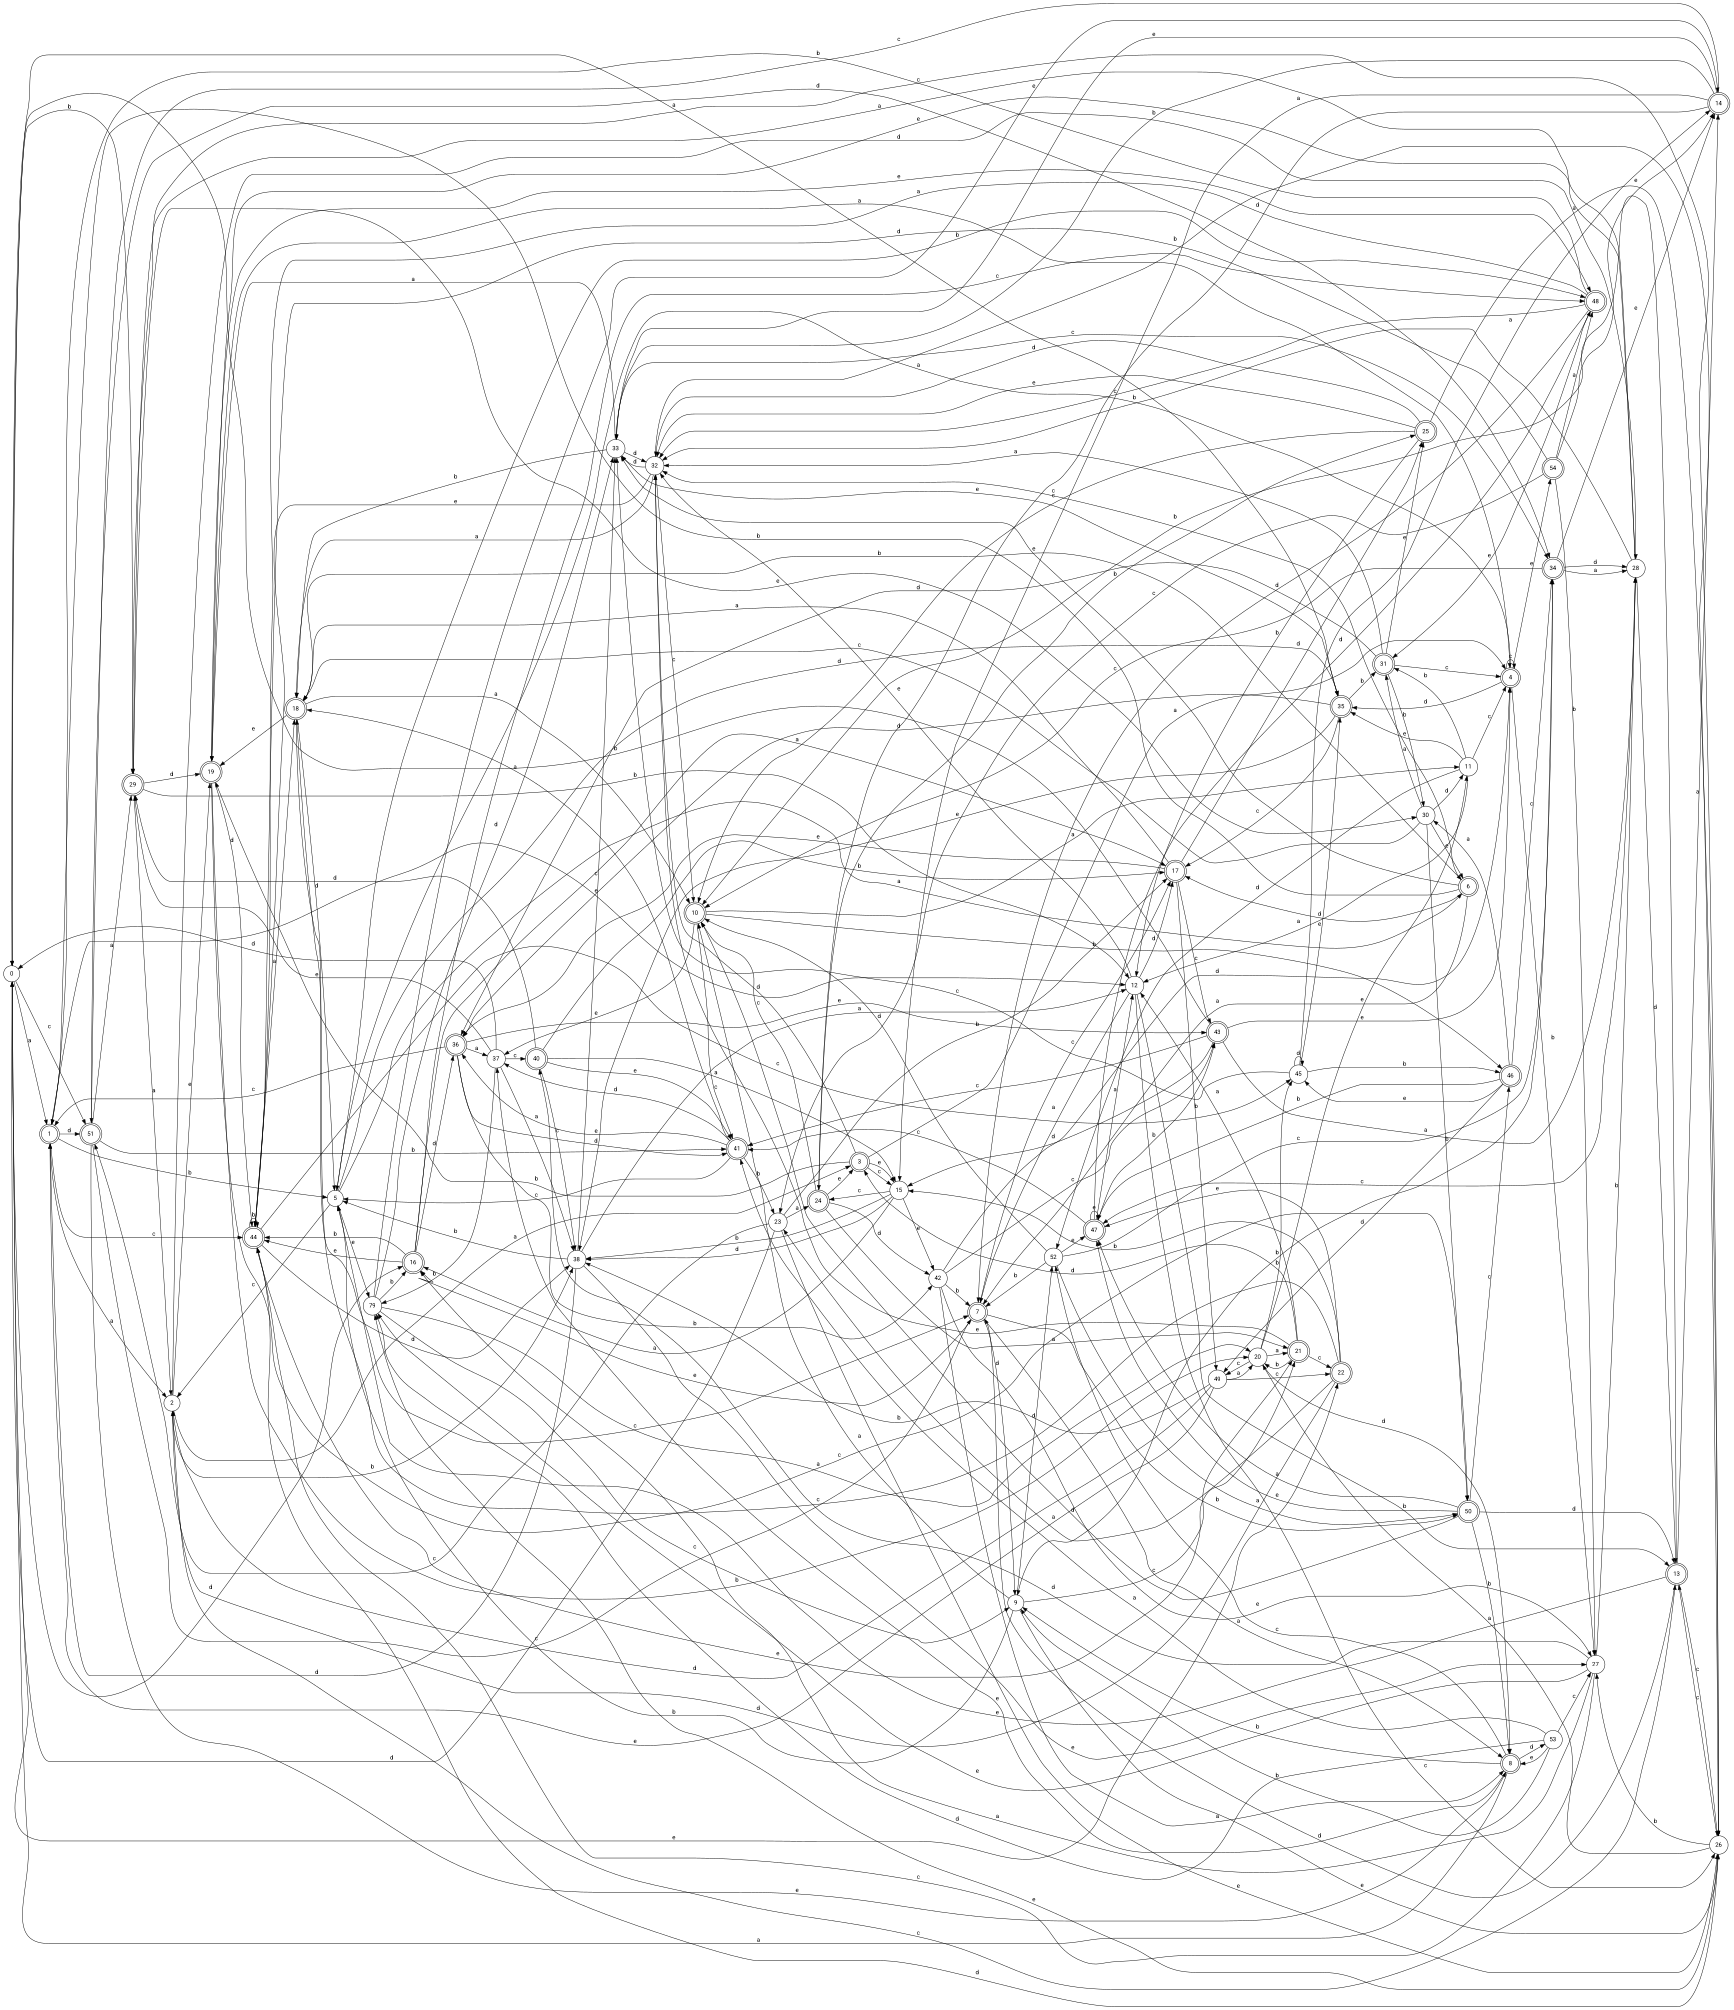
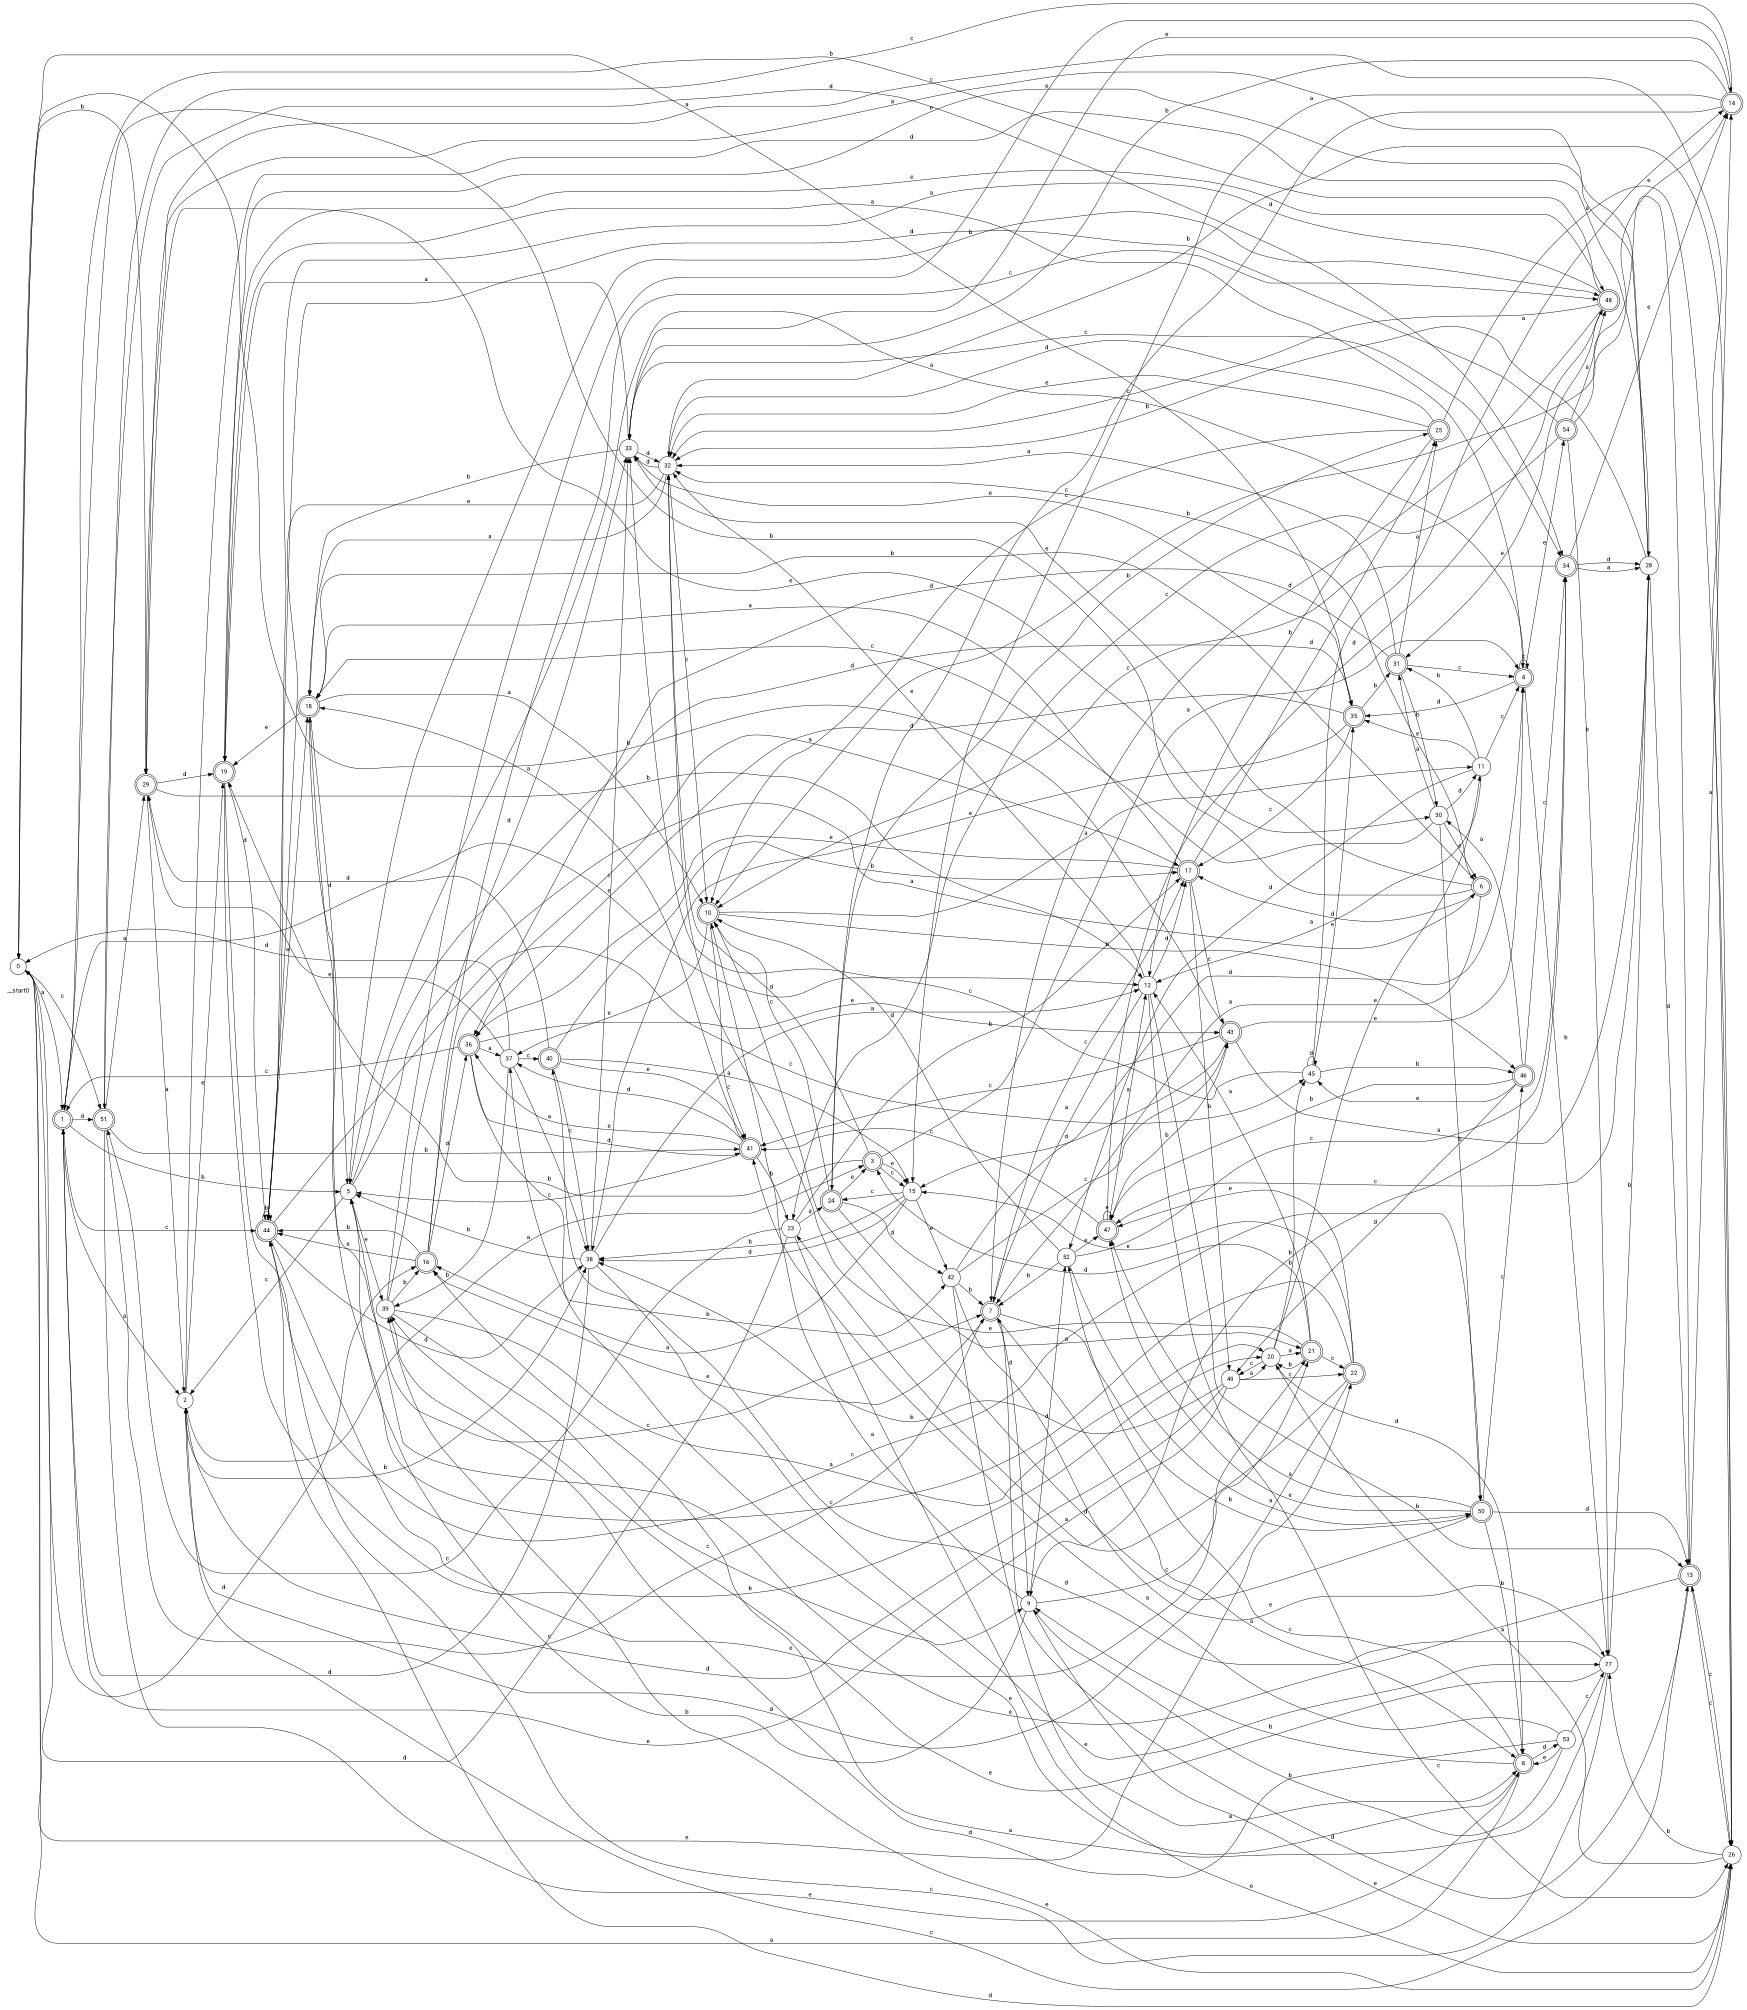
  digraph {
    fontname=Roboto
    rankdir=LR
    node [fontname=Roboto shape=doublecircle color=black fillcolor=white style="rounded,filled"]
    edge [fontname=Roboto]
+   __start0 [shape=none color="" fillcolor="" style=""]
    n2 [label=0 shape=circle style=filled]
    n3 [label=1]
    n4 [label=16]
    n5 [label=22]
    n6 [label=29]
    n7 [label=51]
    n8 [label=2 shape=circle style=filled]
    n9 [label=5 shape=circle style=filled]
    n10 [label=12 shape=circle style=filled]
    n11 [label=44]
    n12 [label=48]
    n13 [label=17]
    n14 [label=36]
    n15 [label=15 shape=circle style=filled]
    n16 [label=18]
    n17 [label=23 shape=circle style=filled]
    n18 [label=47]
    n19 [label=19]
    n20 [label=26 shape=circle style=filled]
    n21 [label=30 shape=circle style=filled]
    n22 [label=7]
    n23 [label=8]
    n24 [label=41]
    n25 [label=34]
    n26 [label=3]
    n27 [label=13]
    n28 [label=28 shape=circle style=filled]
    n29 [label=38 shape=circle style=filled]
    n30 [label=35]
    n31 [label=6]
-   n32 [label=79 shape=circle style=filled]
+   n32 [label=39 shape=circle style=filled]
    n33 [label=32 shape=circle style=filled]
    n34 [label=21 style=filled]
    n35 [label=45 shape=circle style=filled]
    n36 [label=4]
    n37 [label=10]
    n38 [label=14]
    n39 [label=50]
    n40 [label=20 shape=circle style=filled]
    n41 [label=27 shape=circle style=filled]
    n42 [label=33 shape=circle style=filled]
    n43 [label=54]
    n44 [label=24]
    n45 [label=42 shape=circle style=filled]
    n46 [label=40]
    n47 [label=31]
    n48 [label=9 shape=circle style=filled]
    n49 [label=25]
    n50 [label=43]
    n51 [label=49 shape=circle style=filled]
    n52 [label=37 shape=circle style=filled]
    n53 [label=52 shape=circle style=filled]
    n54 [label=53 shape=circle style=filled]
    n55 [label=46]
    n56 [label=11 shape=circle style=filled]
    n2 -> n3 [label=a]
    n2 -> n4 [label=d]
    n2 -> n5 [label=e]
    n2 -> n6 [label=b]
    n2 -> n7 [label=c]
    n3 -> n7 [label=d]
    n3 -> n8 [label=a]
    n3 -> n9 [label=b]
    n3 -> n10 [label=e]
    n3 -> n11 [label=c]
    n4 -> n11 [label=b]
    n4 -> n11 [label=e]
    n4 -> n12 [label=c]
    n4 -> n13 [label=a]
    n4 -> n14 [label=d]
    n5 -> n8 [label=d]
-   n5 -> n15 [label=b]
+   n5 -> n15 [label=e]
    n5 -> n16 [label=c]
    n5 -> n17 [label=a]
    n5 -> n18 [label=e]
    n6 -> n8 [label=a]
    n6 -> n10 [label=b]
    n6 -> n19 [label=d]
    n6 -> n20 [label=c]
    n6 -> n21 [label=e]
    n7 -> n6 [label=a]
    n7 -> n22 [label=c]
    n7 -> n23 [label=e]
    n7 -> n24 [label=b]
    n7 -> n25 [label=d]
    n8 -> n19 [label=e]
    n8 -> n26 [label=a]
    n8 -> n27 [label=c]
    n8 -> n28 [label=d]
    n8 -> n29 [label=b]
    n9 -> n8 [label=c]
    n9 -> n12 [label=b]
    n9 -> n30 [label=d]
    n9 -> n31 [label=a]
    n9 -> n32 [label=e]
    n10 -> n13 [label=d]
    n10 -> n20 [label=c]
    n10 -> n22 [label=a]
    n10 -> n27 [label=b]
    n10 -> n33 [label=e]
    n11 -> n11 [label=b]
    n11 -> n16 [label=a]
    n11 -> n29 [label=d]
    n11 -> n34 [label=e]
    n11 -> n35 [label=c]
    n12 -> n3 [label=b]
    n12 -> n11 [label=a]
    n12 -> n22 [label=d]
    n12 -> n33 [label=c]
    n12 -> n47 [label=e]
    n13 -> n14 [label=e]
    n13 -> n16 [label=a]
    n13 -> n49 [label=d]
    n13 -> n50 [label=c]
    n13 -> n51 [label=b]
    n14 -> n3 [label=c]
    n14 -> n24 [label=d]
    n14 -> n45 [label=b]
    n14 -> n50 [label=e]
    n14 -> n52 [label=a]
    n15 -> n4 [label=a]
    n15 -> n29 [label=b]
    n15 -> n29 [label=d]
    n15 -> n44 [label=c]
    n15 -> n45 [label=e]
    n16 -> n9 [label=d]
    n16 -> n19 [label=e]
    n16 -> n22 [label=c]
    n16 -> n31 [label=b]
    n16 -> n37 [label=a]
    n17 -> n2 [label=d]
    n17 -> n7 [label=c]
    n17 -> n13 [label=b]
    n17 -> n20 [label=e]
    n17 -> n44 [label=a]
    n18 -> n10 [label=a]
    n18 -> n12 [label=d]
    n18 -> n18 [label=e]
    n18 -> n24 [label=c]
    n18 -> n50 [label=b]
    n19 -> n11 [label=d]
    n19 -> n12 [label=e]
    n19 -> n36 [label=a]
    n19 -> n39 [label=c]
    n19 -> n40 [label=b]
    n20 -> n11 [label=d]
    n20 -> n27 [label=c]
    n20 -> n32 [label=e]
    n20 -> n40 [label=a]
    n20 -> n41 [label=b]
    n21 -> n16 [label=c]
    n21 -> n31 [label=e]
    n21 -> n39 [label=b]
    n21 -> n47 [label=a]
    n21 -> n56 [label=d]
    n22 -> n4 [label=e]
    n22 -> n13 [label=c]
    n22 -> n23 [label=a]
    n22 -> n39 [label=b]
    n22 -> n48 [label=d]
    n23 -> n2 [label=a]
    n23 -> n48 [label=b]
    n23 -> n52 [label=e]
    n23 -> n53 [label=c]
    n23 -> n54 [label=d]
    n24 -> n9 [label=c]
    n24 -> n14 [label=e]
    n24 -> n16 [label=a]
    n24 -> n17 [label=b]
    n24 -> n52 [label=d]
    n25 -> n28 [label=a]
    n25 -> n28 [label=d]
    n25 -> n37 [label=c]
    n25 -> n38 [label=e]
    n25 -> n48 [label=b]
    n26 -> n15 [label=c]
    n26 -> n15 [label=e]
    n26 -> n19 [label=b]
    n26 -> n33 [label=d]
    n26 -> n36 [label=a]
    n27 -> n9 [label=e]
    n27 -> n20 [label=c]
    n27 -> n22 [label=d]
    n27 -> n37 [label=b]
    n27 -> n38 [label=a]
    n28 -> n6 [label=a]
    n28 -> n18 [label=c]
    n28 -> n19 [label=e]
    n28 -> n27 [label=d]
    n28 -> n33 [label=b]
    n29 -> n3 [label=d]
    n29 -> n9 [label=b]
    n29 -> n10 [label=a]
    n29 -> n41 [label=e]
    n29 -> n42 [label=c]
    n30 -> n2 [label=a]
    n30 -> n13 [label=c]
    n30 -> n14 [label=d]
    n30 -> n29 [label=e]
    n30 -> n47 [label=b]
    n31 -> n3 [label=b]
    n31 -> n13 [label=d]
    n31 -> n22 [label=a]
    n31 -> n33 [label=c]
    n31 -> n42 [label=e]
    n32 -> n4 [label=b]
    n32 -> n38 [label=e]
    n32 -> n40 [label=a]
    n32 -> n42 [label=d]
    n32 -> n48 [label=c]
    n33 -> n11 [label=e]
    n33 -> n16 [label=a]
    n33 -> n20 [label=b]
    n33 -> n37 [label=c]
    n33 -> n42 [label=d]
    n34 -> n5 [label=c]
    n34 -> n10 [label=a]
    n34 -> n26 [label=d]
    n34 -> n33 [label=e]
    n34 -> n40 [label=b]
    n35 -> n30 [label=e]
    n35 -> n35 [label=d]
    n35 -> n38 [label=a]
    n35 -> n42 [label=c]
    n35 -> n55 [label=b]
    n36 -> n9 [label=a]
    n36 -> n30 [label=d]
    n36 -> n36 [label=c]
    n36 -> n41 [label=b]
    n36 -> n43 [label=e]
    n37 -> n24 [label=c]
    n37 -> n52 [label=e]
    n37 -> n55 [label=b]
    n37 -> n56 [label=a]
    n38 -> n7 [label=c]
    n38 -> n15 [label=a]
    n38 -> n42 [label=b]
    n38 -> n42 [label=e]
    n38 -> n44 [label=d]
    n39 -> n18 [label=a]
    n39 -> n18 [label=e]
    n39 -> n23 [label=b]
    n39 -> n27 [label=d]
    n39 -> n37 [label=d]
    n39 -> n55 [label=c]
    n40 -> n23 [label=d]
    n40 -> n34 [label=a]
    n40 -> n35 [label=b]
    n40 -> n51 [label=c]
    n40 -> n56 [label=e]
    n41 -> n4 [label=a]
    n41 -> n11 [label=c]
    n41 -> n28 [label=b]
    n41 -> n32 [label=e]
    n41 -> n46 [label=d]
    n42 -> n16 [label=b]
    n42 -> n19 [label=a]
    n42 -> n25 [label=c]
    n42 -> n30 [label=e]
    n42 -> n33 [label=d]
    n43 -> n11 [label=d]
    n43 -> n12 [label=a]
    n43 -> n17 [label=c]
    n43 -> n38 [label=e]
    n43 -> n41 [label=b]
    n44 -> n26 [label=e]
    n44 -> n34 [label=a]
    n44 -> n37 [label=c]
    n44 -> n45 [label=d]
    n44 -> n49 [label=b]
    n45 -> n22 [label=b]
    n45 -> n23 [label=a]
    n45 -> n36 [label=d]
    n45 -> n41 [label=e]
    n45 -> n50 [label=c]
    n46 -> n6 [label=d]
    n46 -> n13 [label=b]
    n46 -> n15 [label=a]
    n46 -> n24 [label=e]
    n46 -> n29 [label=c]
    n47 -> n14 [label=d]
    n47 -> n21 [label=b]
    n47 -> n33 [label=a]
    n47 -> n36 [label=c]
    n47 -> n49 [label=e]
    n48 -> n9 [label=b]
    n48 -> n20 [label=e]
    n48 -> n34 [label=c]
    n48 -> n37 [label=a]
    n48 -> n53 [label=d]
    n49 -> n10 [label=b]
    n49 -> n20 [label=a]
    n49 -> n33 [label=d]
    n49 -> n33 [label=e]
    n49 -> n37 [label=c]
    n50 -> n2 [label=b]
    n50 -> n15 [label=d]
    n50 -> n24 [label=c]
    n50 -> n28 [label=a]
    n50 -> n36 [label=e]
    n51 -> n3 [label=e]
    n51 -> n5 [label=c]
    n51 -> n8 [label=d]
    n51 -> n29 [label=b]
    n51 -> n40 [label=a]
    n52 -> n2 [label=d]
    n52 -> n6 [label=e]
    n52 -> n29 [label=a]
    n52 -> n32 [label=b]
    n52 -> n46 [label=c]
    n53 -> n18 [label=e]
    n53 -> n22 [label=b]
    n53 -> n25 [label=c]
    n53 -> n37 [label=d]
    n53 -> n39 [label=a]
    n54 -> n23 [label=e]
    n54 -> n24 [label=a]
    n54 -> n32 [label=d]
    n54 -> n41 [label=c]
    n54 -> n48 [label=b]
    n55 -> n18 [label=b]
    n55 -> n21 [label=a]
    n55 -> n25 [label=c]
    n55 -> n35 [label=e]
    n55 -> n51 [label=d]
    n56 -> n10 [label=a]
    n56 -> n30 [label=e]
    n56 -> n36 [label=c]
    n56 -> n47 [label=b]
    n56 -> n53 [label=d]
  }
